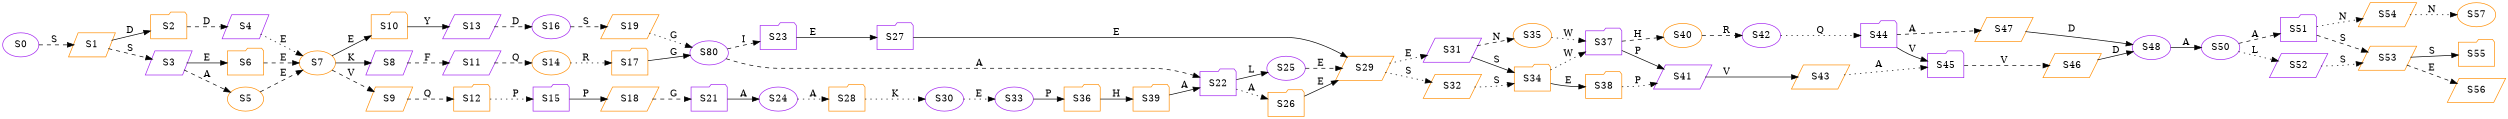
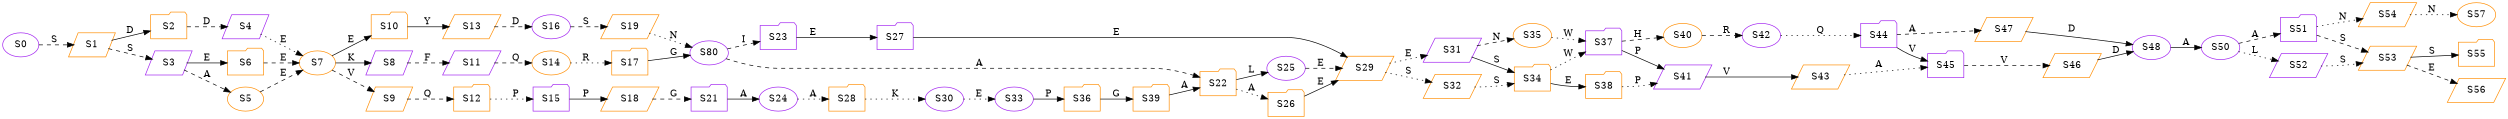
  strict digraph {
    fontname="DejaVu Serif"
    rankdir=LR
    node [color=darkorange fontname="DejaVu Serif" shape=folder]
    edge [fontname="DejaVu Serif" style=dashed]
    S0 [color=purple shape=ellipse]
    S1 [shape=parallelogram]
    S2
    S3 [color=purple shape=parallelogram]
    S4 [color=purple shape=parallelogram]
    S5 [shape=ellipse]
    S6
    S7 [shape=ellipse]
    S8 [color=purple shape=parallelogram]
    S9 [shape=parallelogram]
    S10
    S11 [color=purple shape=parallelogram]
    S12
-   S13 [color=purple shape=parallelogram]
+   S13 [shape=parallelogram]
    S14 [shape=ellipse]
    S15 [color=purple]
    S16 [color=purple shape=ellipse]
    S17
    S18 [shape=parallelogram]
    S19 [shape=parallelogram]
    n21 [color=purple label=S80 shape=ellipse]
    S21 [color=purple]
-   S22 [color=purple]
+   S22
    S23 [color=purple]
    S24 [color=purple shape=ellipse]
    S25 [color=purple shape=ellipse]
    S26
    S27 [color=purple]
    S28
    S29 [shape=parallelogram]
    S30 [color=purple shape=ellipse]
    S31 [color=purple shape=parallelogram]
    S32 [shape=parallelogram]
    S33 [color=purple shape=ellipse]
    S34
    S35 [shape=ellipse]
    S36
    S37 [color=purple]
    S38
    S39
    S40 [shape=ellipse]
    S41 [color=purple shape=parallelogram]
    S42 [color=purple shape=ellipse]
    S43 [shape=parallelogram]
    S44 [color=purple]
    S45 [color=purple]
    S47 [shape=parallelogram]
    S46 [shape=parallelogram]
    S48 [color=purple shape=ellipse]
    S50 [color=purple shape=ellipse]
    S51 [color=purple]
    S52 [color=purple shape=parallelogram]
    S53 [shape=parallelogram]
    S54 [shape=parallelogram]
    S55
    S56 [shape=parallelogram]
    S57 [shape=ellipse]
    S0 -> S1 [label=S]
    S1 -> S2 [label=D style=solid]
    S1 -> S3 [label=S]
    S2 -> S4 [label=D]
    S3 -> S5 [label=A]
    S3 -> S6 [label=E style=solid]
    S4 -> S7 [label=E style=dotted]
    S5 -> S7 [label=E]
    S6 -> S7 [label=E]
    S7 -> S8 [label=K style=solid]
    S7 -> S9 [label=V]
    S7 -> S10 [label=E style=solid]
    S8 -> S11 [label=F]
    S9 -> S12 [label=Q]
    S10 -> S13 [label=Y style=solid]
    S11 -> S14 [label=Q]
    S12 -> S15 [label=P style=dotted]
    S13 -> S16 [label=D]
    S14 -> S17 [label=R style=dotted]
    S15 -> S18 [label=P style=solid]
    S16 -> S19 [label=S]
    S17 -> n21 [label=G style=solid]
    S18 -> S21 [label=G]
-   S19 -> n21 [label=G style=dotted]
+   S19 -> n21 [label=N style=dotted]
    n21 -> S22 [label=A]
    n21 -> S23 [label=I]
    S21 -> S24 [label=A style=solid]
    S22 -> S25 [label=L style=solid]
    S22 -> S26 [label=A style=dotted]
    S23 -> S27 [label=E style=solid]
    S24 -> S28 [label=A style=dotted]
    S25 -> S29 [label=E]
    S26 -> S29 [label=E style=solid]
    S27 -> S29 [label=E style=solid]
    S28 -> S30 [label=K style=dotted]
    S29 -> S31 [label=E style=dotted]
    S29 -> S32 [label=S style=dotted]
    S30 -> S33 [label=E style=dotted]
    S31 -> S34 [label=S style=solid]
    S31 -> S35 [label=N]
    S32 -> S34 [label=S style=dotted]
    S33 -> S36 [label=P style=solid]
    S34 -> S37 [label=W style=dotted]
    S34 -> S38 [label=E style=solid]
    S35 -> S37 [label=W style=dotted]
-   S36 -> S39 [label=H style=solid]
+   S36 -> S39 [label=G style=solid]
    S37 -> S40 [label=H]
    S37 -> S41 [label=P style=solid]
    S38 -> S41 [label=P style=dotted]
    S39 -> S22 [label=A style=solid]
    S40 -> S42 [label=R]
    S41 -> S43 [label=V style=solid]
    S42 -> S44 [label=Q style=dotted]
    S43 -> S45 [label=A style=dotted]
    S44 -> S45 [label=V style=solid]
    S44 -> S47 [label=A]
    S45 -> S46 [label=V]
    S47 -> S48 [label=D style=solid]
    S46 -> S48 [label=D style=solid]
    S48 -> S50 [label=A style=solid]
    S50 -> S51 [label=A]
    S50 -> S52 [label=L style=dotted]
    S51 -> S53 [label=S]
    S51 -> S54 [label=N style=dotted]
    S52 -> S53 [label=S style=dotted]
    S53 -> S55 [label=S style=solid]
    S53 -> S56 [label=E]
    S54 -> S57 [label=N style=dotted]
  }
